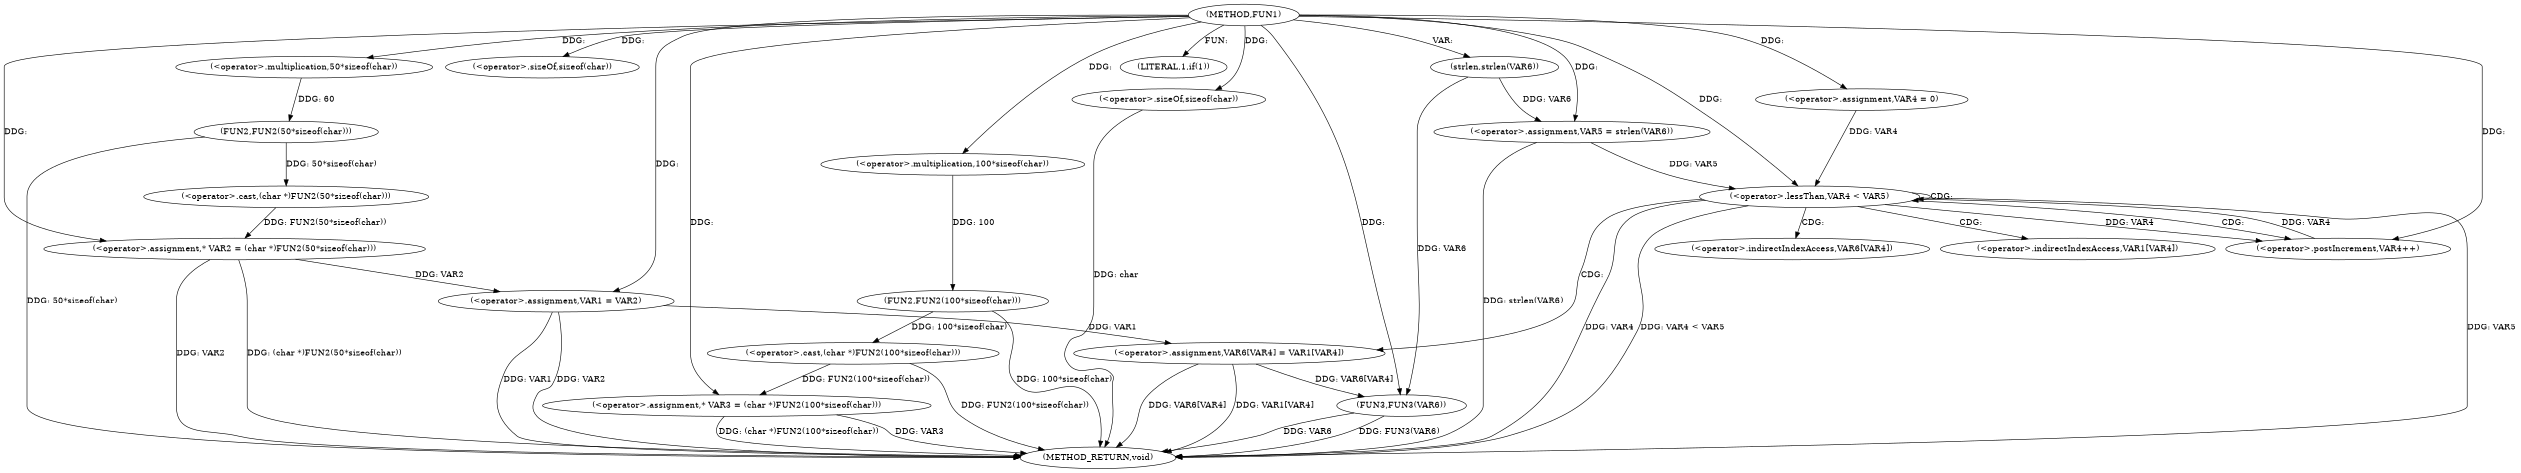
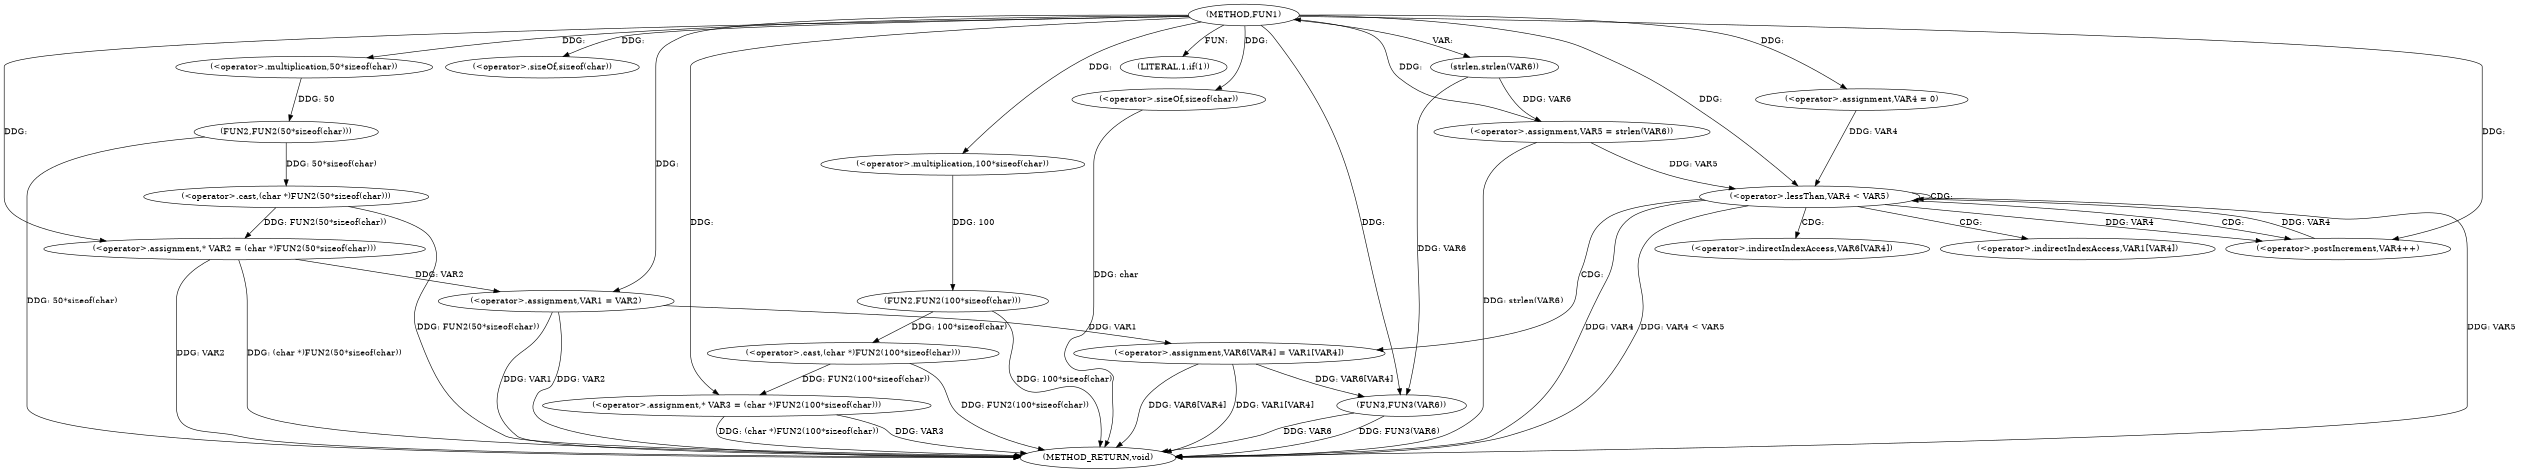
  digraph {
    n1 [label="(METHOD,FUN1)"]
    n2 [label="(<operator>.assignment,* VAR2 = (char *)FUN2(50*sizeof(char)))"]
    n3 [label="(<operator>.multiplication,50*sizeof(char))"]
    n4 [label="(<operator>.sizeOf,sizeof(char))"]
    n5 [label="(<operator>.assignment,* VAR3 = (char *)FUN2(100*sizeof(char)))"]
    n6 [label="(<operator>.multiplication,100*sizeof(char))"]
    n7 [label="(<operator>.sizeOf,sizeof(char))"]
    n8 [label="(LITERAL,1,if(1))"]
    n9 [label="(<operator>.assignment,VAR1 = VAR2)"]
    n10 [label="(<operator>.assignment,VAR5 = strlen(VAR6))"]
    n11 [label="(strlen,strlen(VAR6))"]
    n12 [label="(<operator>.assignment,VAR4 = 0)"]
    n13 [label="(<operator>.lessThan,VAR4 < VAR5)"]
    n14 [label="(<operator>.postIncrement,VAR4++)"]
    n15 [label="(FUN3,FUN3(VAR6))"]
    n16 [label="(METHOD_RETURN,void)"]
    n17 [label="(FUN2,FUN2(50*sizeof(char)))"]
    n18 [label="(FUN2,FUN2(100*sizeof(char)))"]
    n19 [label="(<operator>.assignment,VAR6[VAR4] = VAR1[VAR4])"]
    n20 [label="(<operator>.indirectIndexAccess,VAR6[VAR4])"]
    n21 [label="(<operator>.indirectIndexAccess,VAR1[VAR4])"]
    n22 [label="(<operator>.cast,(char *)FUN2(50*sizeof(char)))"]
    n23 [label="(<operator>.cast,(char *)FUN2(100*sizeof(char)))"]
    n1 -> n2 [label="DDG: "]
    n1 -> n3 [label="DDG: "]
    n1 -> n4 [label="DDG: "]
    n1 -> n5 [label="DDG: "]
    n1 -> n6 [label="DDG: "]
    n1 -> n7 [label="DDG: "]
    n1 -> n8 [label="FUN: "]
    n1 -> n9 [label="DDG: "]
-   n1 -> n10 [label="DDG: "]
+   n10 -> n1 [label="DDG: "]
    n1 -> n11 [label="VAR: "]
    n1 -> n12 [label="DDG: "]
    n1 -> n13 [label="DDG: "]
    n1 -> n14 [label="DDG: "]
    n1 -> n15 [label="DDG: "]
    n2 -> n9 [label="DDG: VAR2"]
    n2 -> n16 [label="DDG: VAR2"]
    n2 -> n16 [label="DDG: (char *)FUN2(50*sizeof(char))"]
-   n3 -> n17 [label="DDG: 60"]
+   n3 -> n17 [label="DDG: 50"]
    n5 -> n16 [label="DDG: VAR3"]
    n5 -> n16 [label="DDG: (char *)FUN2(100*sizeof(char))"]
    n6 -> n18 [label="DDG: 100"]
    n7 -> n16 [label="DDG: char"]
    n9 -> n16 [label="DDG: VAR1"]
    n9 -> n16 [label="DDG: VAR2"]
    n9 -> n19 [label="DDG: VAR1"]
    n10 -> n13 [label="DDG: VAR5"]
    n10 -> n16 [label="DDG: strlen(VAR6)"]
    n11 -> n10 [label="DDG: VAR6"]
    n11 -> n15 [label="DDG: VAR6"]
    n12 -> n13 [label="DDG: VAR4"]
    n13 -> n13 [label="CDG: "]
    n13 -> n14 [label="DDG: VAR4"]
    n13 -> n14 [label="CDG: "]
    n13 -> n16 [label="DDG: VAR4"]
    n13 -> n16 [label="DDG: VAR4 < VAR5"]
    n13 -> n16 [label="DDG: VAR5"]
    n13 -> n19 [label="CDG: "]
    n13 -> n20 [label="CDG: "]
    n13 -> n21 [label="CDG: "]
    n14 -> n13 [label="DDG: VAR4"]
    n15 -> n16 [label="DDG: FUN3(VAR6)"]
    n15 -> n16 [label="DDG: VAR6"]
    n17 -> n16 [label="DDG: 50*sizeof(char)"]
    n17 -> n22 [label="DDG: 50*sizeof(char)"]
    n18 -> n16 [label="DDG: 100*sizeof(char)"]
    n18 -> n23 [label="DDG: 100*sizeof(char)"]
    n19 -> n15 [label="DDG: VAR6[VAR4]"]
    n19 -> n16 [label="DDG: VAR1[VAR4]"]
    n19 -> n16 [label="DDG: VAR6[VAR4]"]
    n22 -> n2 [label="DDG: FUN2(50*sizeof(char))"]
+   n22 -> n16 [label="DDG: FUN2(50*sizeof(char))"]
    n23 -> n5 [label="DDG: FUN2(100*sizeof(char))"]
    n23 -> n16 [label="DDG: FUN2(100*sizeof(char))"]
  }
